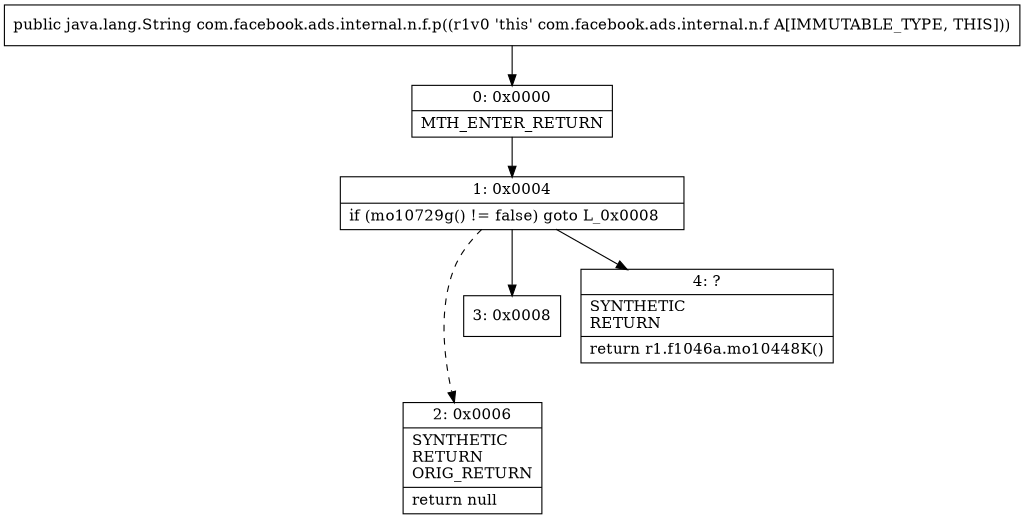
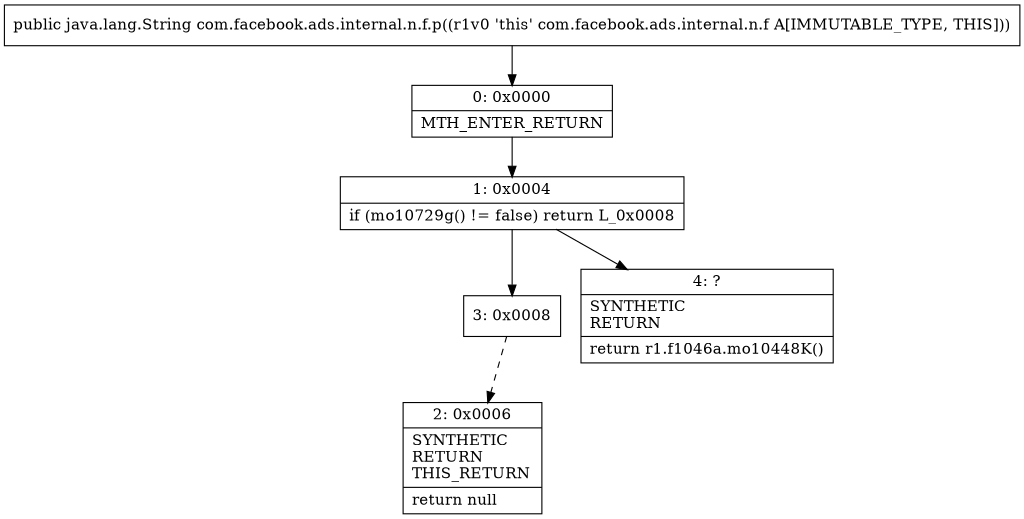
  digraph {
    node [shape=record]
    n1 [label="{0\:\ 0x0000|MTH_ENTER_RETURN\l}"]
-   n2 [label="{1\:\ 0x0004|if (mo10729g() != false) goto L_0x0008\l}"]
-   n3 [label="{2\:\ 0x0006|SYNTHETIC\lRETURN\lORIG_RETURN\l|return null\l}"]
+   n2 [label="{1\:\ 0x0004|if (mo10729g() != false) return L_0x0008\l}"]
+   n3 [label="{2\:\ 0x0006|SYNTHETIC\lRETURN\lTHIS_RETURN\l|return null\l}"]
    n4 [label="{3\:\ 0x0008}"]
    n5 [label="{4\:\ ?|SYNTHETIC\lRETURN\l|return r1.f1046a.mo10448K()\l}"]
    n6 [label="{public java.lang.String com.facebook.ads.internal.n.f.p((r1v0 'this' com.facebook.ads.internal.n.f A[IMMUTABLE_TYPE, THIS])) }"]
    n1 -> n2
-   n2 -> n3 [style=dashed]
+   n4 -> n3 [style=dashed]
    n2 -> n4
    n2 -> n5
    n6 -> n1
  }
